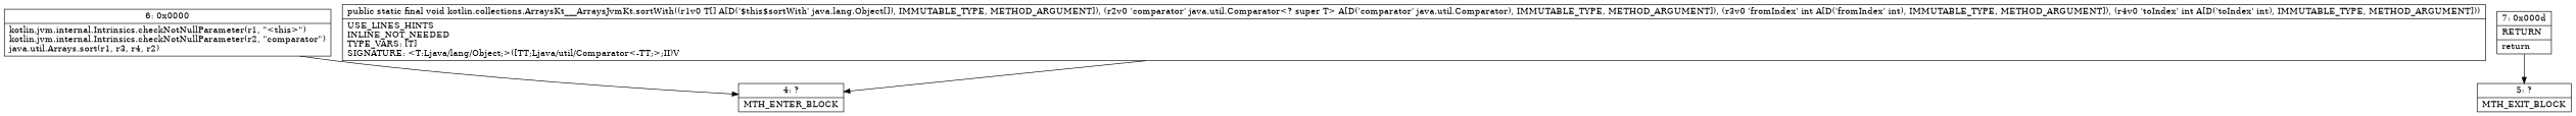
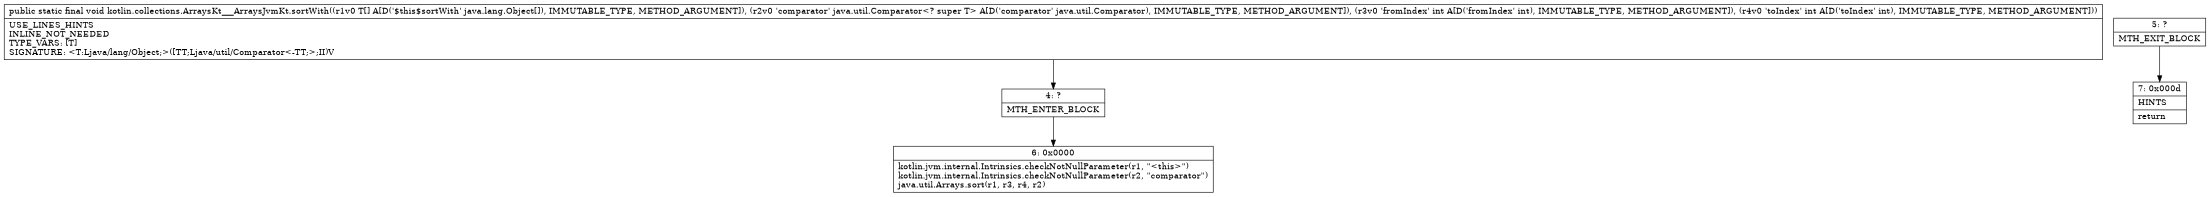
  digraph {
    node [shape=record]
    n1 [label="{4\:\ ?|MTH_ENTER_BLOCK\l}"]
    n2 [label="{6\:\ 0x0000|kotlin.jvm.internal.Intrinsics.checkNotNullParameter(r1, \"\<this\>\")\lkotlin.jvm.internal.Intrinsics.checkNotNullParameter(r2, \"comparator\")\ljava.util.Arrays.sort(r1, r3, r4, r2)\l}"]
-   n3 [label="{7\:\ 0x000d|RETURN\l|return\l}"]
+   n3 [label="{7\:\ 0x000d|HINTS\l|return\l}"]
    n4 [label="{5\:\ ?|MTH_EXIT_BLOCK\l}"]
    n5 [label="{public static final void kotlin.collections.ArraysKt___ArraysJvmKt.sortWith((r1v0 T[] A[D('$this$sortWith' java.lang.Object[]), IMMUTABLE_TYPE, METHOD_ARGUMENT]), (r2v0 'comparator' java.util.Comparator\<? super T\> A[D('comparator' java.util.Comparator), IMMUTABLE_TYPE, METHOD_ARGUMENT]), (r3v0 'fromIndex' int A[D('fromIndex' int), IMMUTABLE_TYPE, METHOD_ARGUMENT]), (r4v0 'toIndex' int A[D('toIndex' int), IMMUTABLE_TYPE, METHOD_ARGUMENT]))  | USE_LINES_HINTS\lINLINE_NOT_NEEDED\lTYPE_VARS: [T]\lSIGNATURE: \<T:Ljava\/lang\/Object;\>([TT;Ljava\/util\/Comparator\<\-TT;\>;II)V\l}"]
-   n2 -> n1
-   n3 -> n4
+   n1 -> n2
+   n4 -> n3
    n5 -> n1
  }
